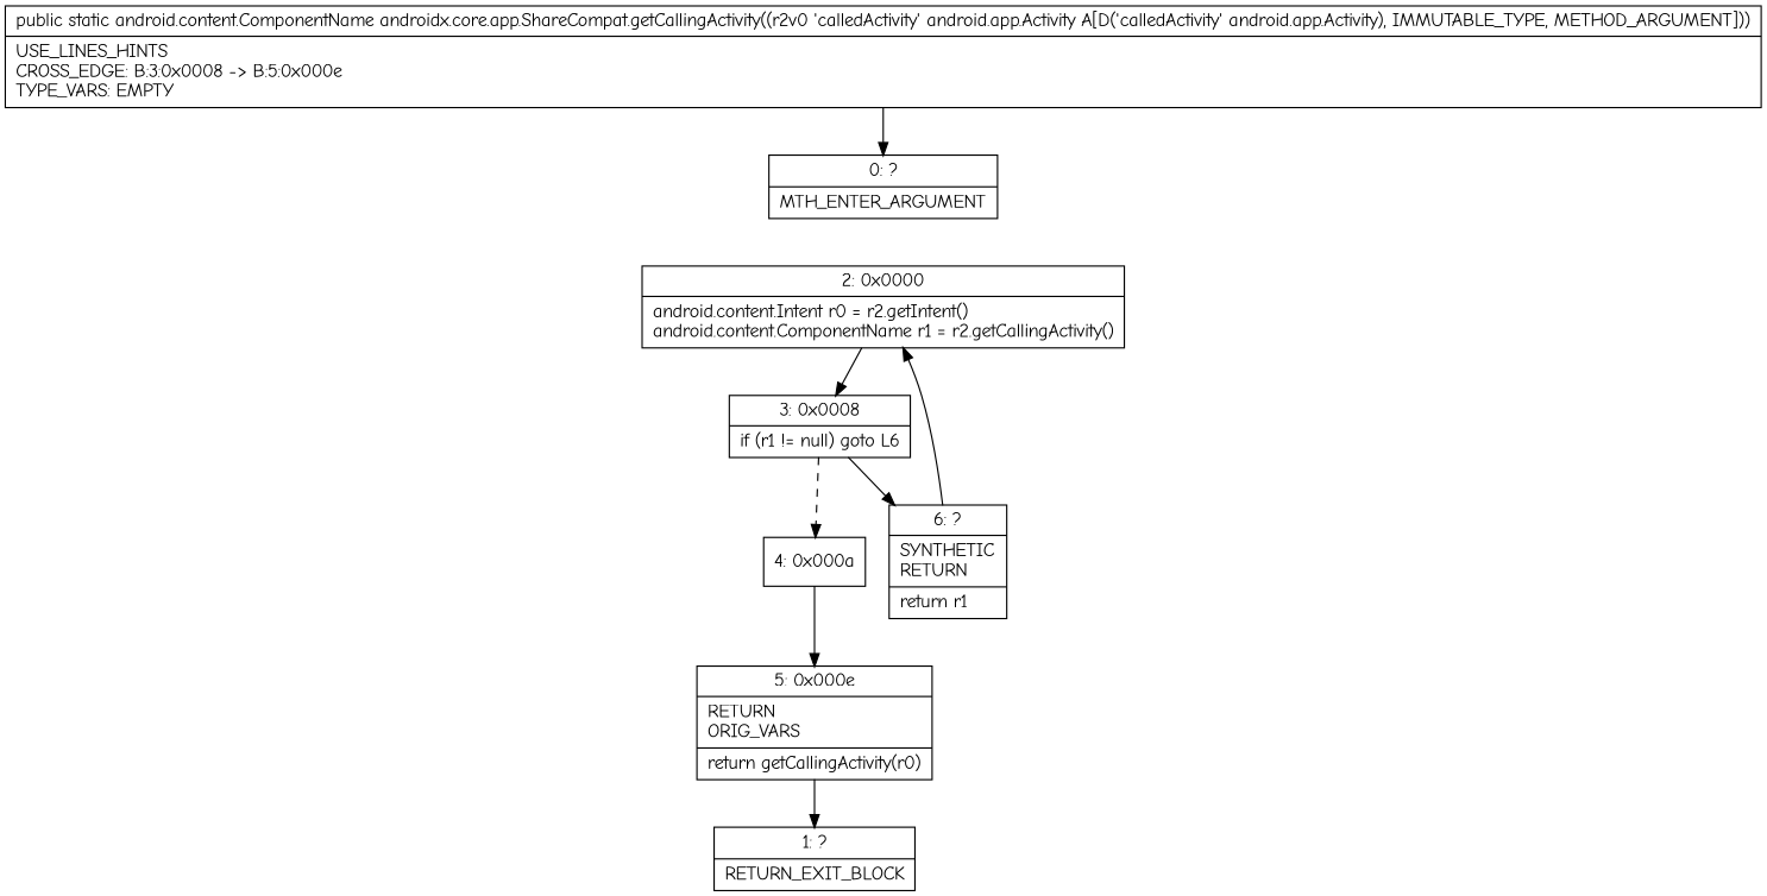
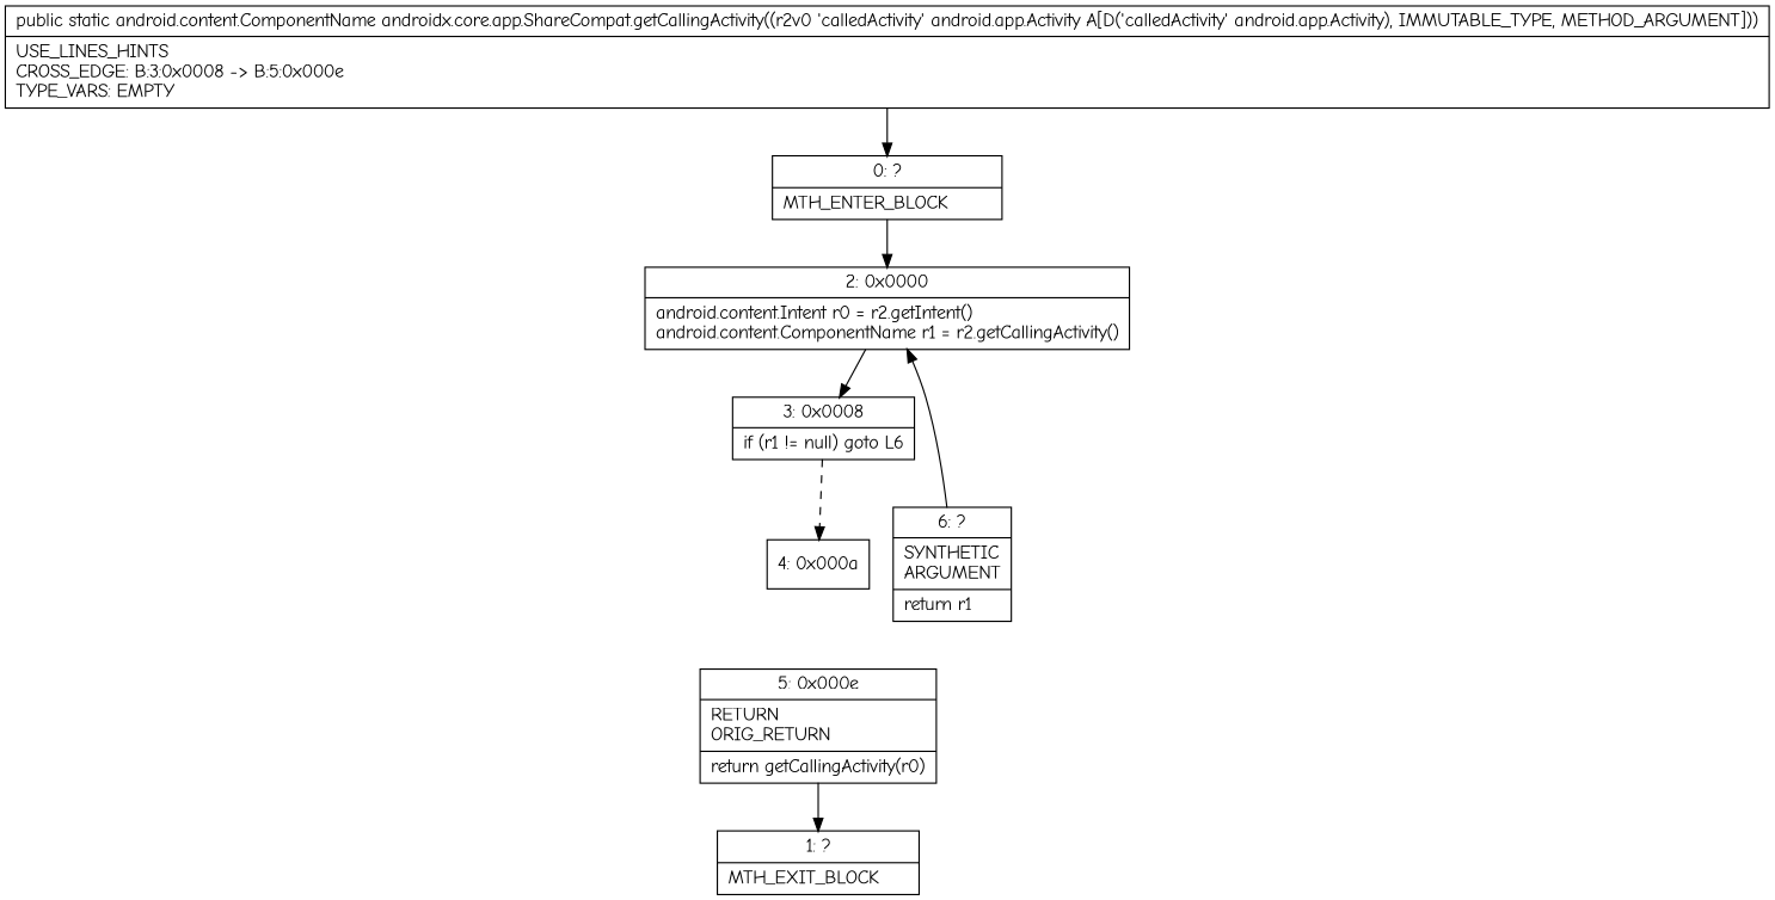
  digraph {
    fontname="Comic Neue"
    node [fontname="Comic Neue" shape=record]
    edge [fontname="Comic Neue"]
-   n1 [label="{0\:\ ?|MTH_ENTER_ARGUMENT\l}"]
+   n1 [label="{0\:\ ?|MTH_ENTER_BLOCK\l}"]
    n2 [label="{2\:\ 0x0000|android.content.Intent r0 = r2.getIntent()\landroid.content.ComponentName r1 = r2.getCallingActivity()\l}"]
    n3 [label="{3\:\ 0x0008|if (r1 != null) goto L6\l}"]
    n4 [label="{4\:\ 0x000a}"]
-   n5 [label="{6\:\ ?|SYNTHETIC\lRETURN\l|return r1\l}"]
-   n6 [label="{5\:\ 0x000e|RETURN\lORIG_VARS\l|return getCallingActivity(r0)\l}"]
-   n7 [label="{1\:\ ?|RETURN_EXIT_BLOCK\l}"]
+   n5 [label="{6\:\ ?|SYNTHETIC\lARGUMENT\l|return r1\l}"]
+   n6 [label="{5\:\ 0x000e|RETURN\lORIG_RETURN\l|return getCallingActivity(r0)\l}"]
+   n7 [label="{1\:\ ?|MTH_EXIT_BLOCK\l}"]
    n8 [label="{public static android.content.ComponentName androidx.core.app.ShareCompat.getCallingActivity((r2v0 'calledActivity' android.app.Activity A[D('calledActivity' android.app.Activity), IMMUTABLE_TYPE, METHOD_ARGUMENT]))  | USE_LINES_HINTS\lCROSS_EDGE: B:3:0x0008 \-\> B:5:0x000e\lTYPE_VARS: EMPTY\l}"]
+   n1 -> n2
    n2 -> n3
    n3 -> n4 [style=dashed]
-   n3 -> n5
-   n4 -> n6
    n5 -> n2
    n6 -> n7
    n8 -> n1
  }
